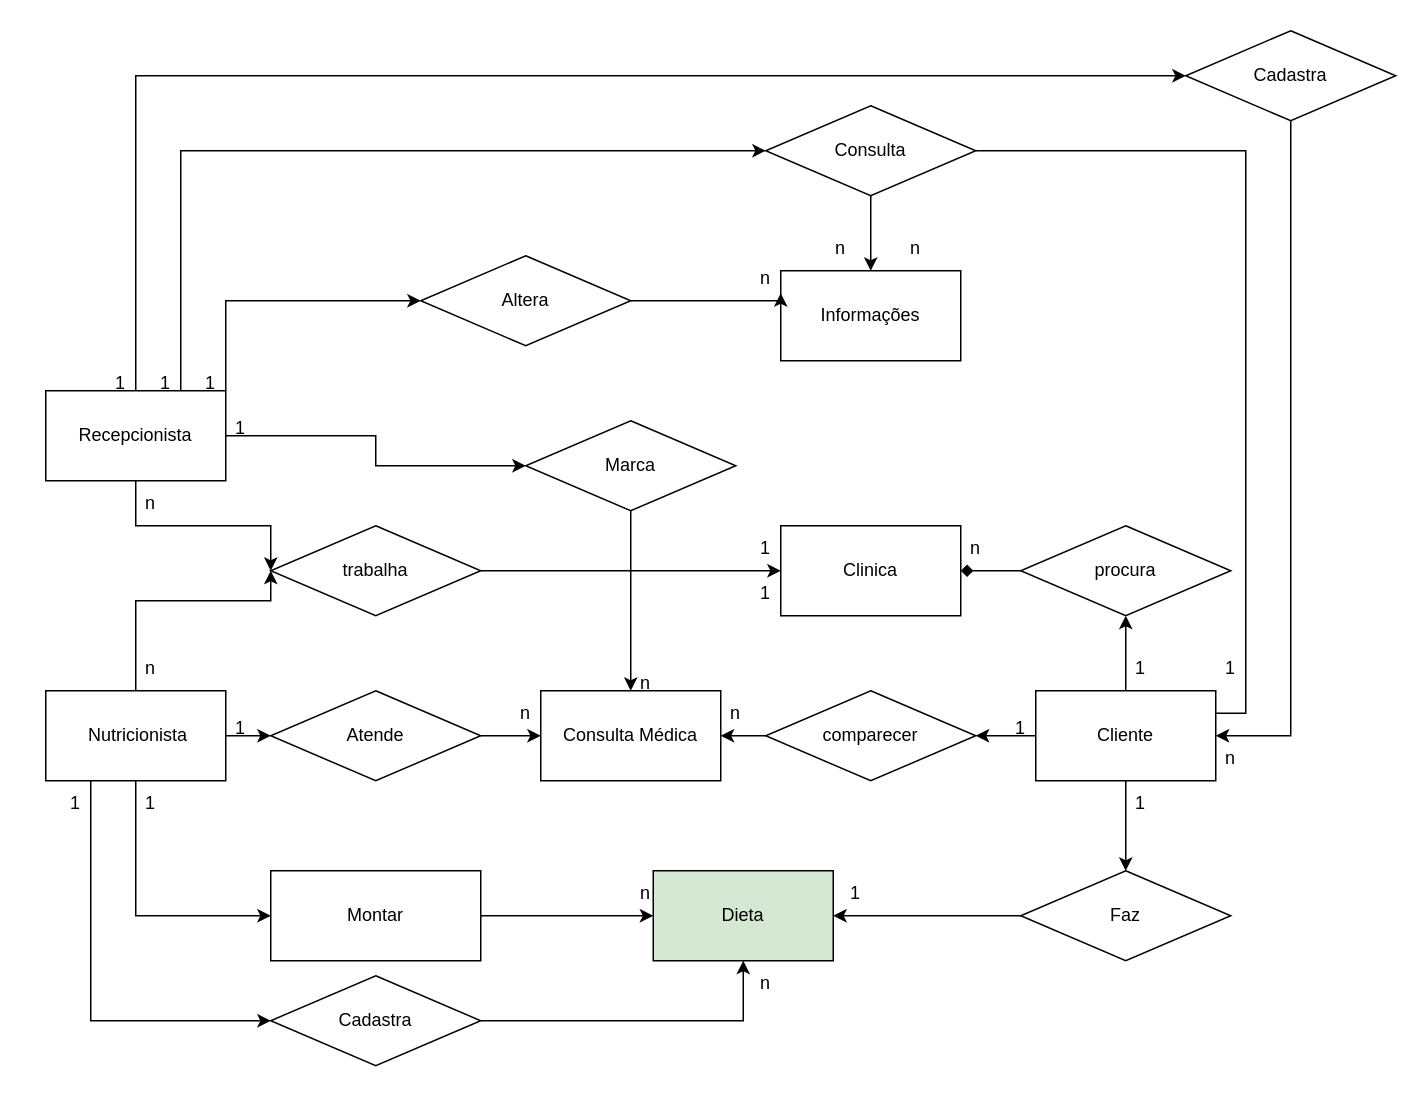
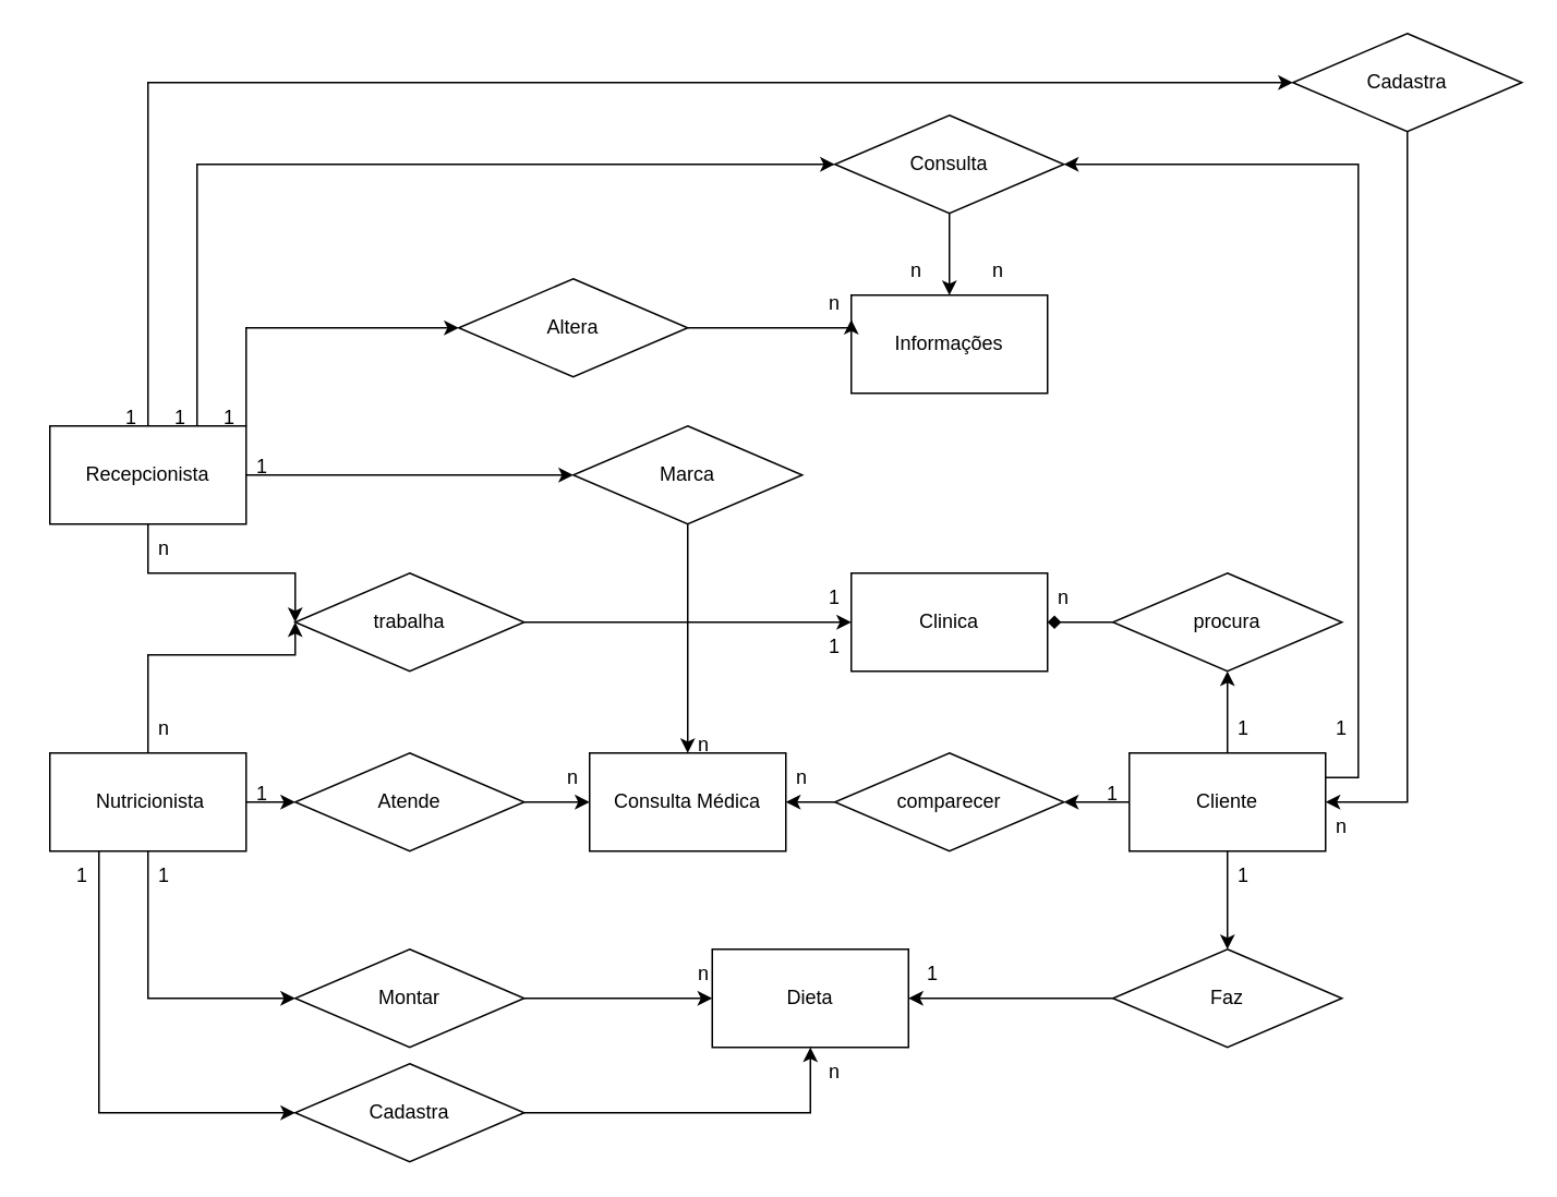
  <mxCell id="0" />
  <mxCell id="1" parent="0" />
  <mxCell id="2" style="edgeStyle=orthogonalEdgeStyle;rounded=0;orthogonalLoop=1;jettySize=auto;html=1;exitX=0.5;exitY=1;exitDx=0;exitDy=0;entryX=0;entryY=0.5;entryDx=0;entryDy=0;" parent="1" source="6" target="20" edge="1"><mxGeometry relative="1" as="geometry"><mxPoint x="90.176" y="380" as="targetPoint" /><Array as="points"><mxPoint x="90" y="350" /><mxPoint x="180" y="350" /></Array></mxGeometry></mxCell>
  <mxCell id="3" style="edgeStyle=orthogonalEdgeStyle;rounded=0;orthogonalLoop=1;jettySize=auto;html=1;entryX=0;entryY=0.5;entryDx=0;entryDy=0;" parent="1" source="6" target="30" edge="1"><mxGeometry relative="1" as="geometry" /></mxCell>
  <mxCell id="4" style="edgeStyle=orthogonalEdgeStyle;rounded=0;orthogonalLoop=1;jettySize=auto;html=1;exitX=0.75;exitY=0;exitDx=0;exitDy=0;entryX=0;entryY=0.5;entryDx=0;entryDy=0;" edge="1" parent="1" source="6" target="41"><mxGeometry relative="1" as="geometry" /></mxCell>
  <mxCell id="5" style="edgeStyle=orthogonalEdgeStyle;rounded=0;orthogonalLoop=1;jettySize=auto;html=1;exitX=1;exitY=0;exitDx=0;exitDy=0;entryX=0;entryY=0.5;entryDx=0;entryDy=0;" edge="1" parent="1" source="6" target="43"><mxGeometry relative="1" as="geometry" /></mxCell>
  <mxCell id="6" value="&lt;div&gt;Recepcionista&lt;/div&gt;" style="rounded=0;whiteSpace=wrap;html=1;" parent="1" vertex="1"><mxGeometry x="30" y="260" width="120" height="60" as="geometry" /></mxCell>
- <mxCell id="7" value="Dieta" style="rounded=0;whiteSpace=wrap;html=1;fillColor=#d5e8d4;" parent="1" vertex="1"><mxGeometry x="435" y="580" width="120" height="60" as="geometry" /></mxCell>
+ <mxCell id="7" value="Dieta" style="rounded=0;whiteSpace=wrap;html=1;" parent="1" vertex="1"><mxGeometry x="435" y="580" width="120" height="60" as="geometry" /></mxCell>
  <mxCell id="8" style="edgeStyle=orthogonalEdgeStyle;rounded=0;orthogonalLoop=1;jettySize=auto;html=1;entryX=0.5;entryY=0;entryDx=0;entryDy=0;" parent="1" source="12" target="26" edge="1"><mxGeometry relative="1" as="geometry" /></mxCell>
  <mxCell id="9" style="edgeStyle=orthogonalEdgeStyle;rounded=0;orthogonalLoop=1;jettySize=auto;html=1;exitX=0;exitY=0.5;exitDx=0;exitDy=0;entryX=1;entryY=0.5;entryDx=0;entryDy=0;" parent="1" source="12" target="22" edge="1"><mxGeometry relative="1" as="geometry" /></mxCell>
  <mxCell id="10" style="edgeStyle=orthogonalEdgeStyle;rounded=0;orthogonalLoop=1;jettySize=auto;html=1;exitX=0.5;exitY=0;exitDx=0;exitDy=0;entryX=0.5;entryY=1;entryDx=0;entryDy=0;" parent="1" source="12" target="24" edge="1"><mxGeometry relative="1" as="geometry" /></mxCell>
- <mxCell id="11" style="edgeStyle=orthogonalEdgeStyle;rounded=0;orthogonalLoop=1;jettySize=auto;html=1;exitX=1;exitY=0.25;exitDx=0;exitDy=0;entryX=1;entryY=0.5;entryDx=0;entryDy=0;endArrow=none;" edge="1" parent="1" source="12" target="41"><mxGeometry relative="1" as="geometry" /></mxCell>
+ <mxCell id="11" style="edgeStyle=orthogonalEdgeStyle;rounded=0;orthogonalLoop=1;jettySize=auto;html=1;exitX=1;exitY=0.25;exitDx=0;exitDy=0;entryX=1;entryY=0.5;entryDx=0;entryDy=0;" edge="1" parent="1" source="12" target="41"><mxGeometry relative="1" as="geometry" /></mxCell>
  <mxCell id="12" value="Cliente" style="rounded=0;whiteSpace=wrap;html=1;" parent="1" vertex="1"><mxGeometry x="690" y="460" width="120" height="60" as="geometry" /></mxCell>
  <mxCell id="13" style="edgeStyle=orthogonalEdgeStyle;rounded=0;orthogonalLoop=1;jettySize=auto;html=1;exitX=0.5;exitY=0;exitDx=0;exitDy=0;entryX=0;entryY=0.5;entryDx=0;entryDy=0;" parent="1" source="17" target="20" edge="1"><mxGeometry relative="1" as="geometry"><Array as="points"><mxPoint x="90" y="400" /><mxPoint x="180" y="400" /></Array></mxGeometry></mxCell>
  <mxCell id="14" style="edgeStyle=orthogonalEdgeStyle;rounded=0;orthogonalLoop=1;jettySize=auto;html=1;exitX=1;exitY=0.5;exitDx=0;exitDy=0;entryX=0;entryY=0.5;entryDx=0;entryDy=0;" parent="1" source="17" target="33" edge="1"><mxGeometry relative="1" as="geometry" /></mxCell>
  <mxCell id="15" style="edgeStyle=orthogonalEdgeStyle;rounded=0;orthogonalLoop=1;jettySize=auto;html=1;exitX=0.5;exitY=1;exitDx=0;exitDy=0;entryX=0;entryY=0.5;entryDx=0;entryDy=0;" parent="1" source="17" target="28" edge="1"><mxGeometry relative="1" as="geometry" /></mxCell>
  <mxCell id="16" style="edgeStyle=orthogonalEdgeStyle;rounded=0;orthogonalLoop=1;jettySize=auto;html=1;exitX=0.25;exitY=1;exitDx=0;exitDy=0;entryX=0;entryY=0.5;entryDx=0;entryDy=0;" edge="1" parent="1" source="17" target="39"><mxGeometry relative="1" as="geometry" /></mxCell>
  <mxCell id="17" value="&amp;nbsp;Nutricionista" style="rounded=0;whiteSpace=wrap;html=1;" parent="1" vertex="1"><mxGeometry x="30" y="460" width="120" height="60" as="geometry" /></mxCell>
  <mxCell id="18" value="Clinica" style="rounded=0;whiteSpace=wrap;html=1;" parent="1" vertex="1"><mxGeometry x="520" y="350" width="120" height="60" as="geometry" /></mxCell>
  <mxCell id="19" style="edgeStyle=orthogonalEdgeStyle;rounded=0;orthogonalLoop=1;jettySize=auto;html=1;entryX=0;entryY=0.5;entryDx=0;entryDy=0;" parent="1" source="20" target="18" edge="1"><mxGeometry relative="1" as="geometry" /></mxCell>
  <mxCell id="20" value="trabalha" style="rhombus;whiteSpace=wrap;html=1;" parent="1" vertex="1"><mxGeometry x="180" y="350" width="140" height="60" as="geometry" /></mxCell>
  <mxCell id="21" style="edgeStyle=orthogonalEdgeStyle;rounded=0;orthogonalLoop=1;jettySize=auto;html=1;entryX=1;entryY=0.5;entryDx=0;entryDy=0;" parent="1" source="22" target="31" edge="1"><mxGeometry relative="1" as="geometry" /></mxCell>
  <mxCell id="22" value="comparecer" style="rhombus;whiteSpace=wrap;html=1;" parent="1" vertex="1"><mxGeometry x="510" y="460" width="140" height="60" as="geometry" /></mxCell>
  <mxCell id="23" style="edgeStyle=orthogonalEdgeStyle;rounded=0;orthogonalLoop=1;jettySize=auto;html=1;exitX=0;exitY=0.5;exitDx=0;exitDy=0;entryX=1;entryY=0.5;entryDx=0;entryDy=0;endArrow=diamond;" parent="1" source="24" target="18" edge="1"><mxGeometry relative="1" as="geometry" /></mxCell>
  <mxCell id="24" value="procura" style="rhombus;whiteSpace=wrap;html=1;" parent="1" vertex="1"><mxGeometry x="680" y="350" width="140" height="60" as="geometry" /></mxCell>
  <mxCell id="25" style="edgeStyle=orthogonalEdgeStyle;rounded=0;orthogonalLoop=1;jettySize=auto;html=1;entryX=1;entryY=0.5;entryDx=0;entryDy=0;" parent="1" source="26" target="7" edge="1"><mxGeometry relative="1" as="geometry" /></mxCell>
  <mxCell id="26" value="Faz" style="rhombus;whiteSpace=wrap;html=1;" parent="1" vertex="1"><mxGeometry x="680" y="580" width="140" height="60" as="geometry" /></mxCell>
  <mxCell id="27" style="edgeStyle=orthogonalEdgeStyle;rounded=0;orthogonalLoop=1;jettySize=auto;html=1;entryX=0;entryY=0.5;entryDx=0;entryDy=0;" parent="1" source="28" target="7" edge="1"><mxGeometry relative="1" as="geometry" /></mxCell>
- <mxCell id="28" value="Montar" style="whiteSpace=wrap;html=1;rounded=0;" parent="1" vertex="1"><mxGeometry x="180" y="580" width="140" height="60" as="geometry" /></mxCell>
+ <mxCell id="28" value="Montar" style="rhombus;whiteSpace=wrap;html=1;" parent="1" vertex="1"><mxGeometry x="180" y="580" width="140" height="60" as="geometry" /></mxCell>
  <mxCell id="29" style="edgeStyle=orthogonalEdgeStyle;rounded=0;orthogonalLoop=1;jettySize=auto;html=1;" parent="1" source="30" target="31" edge="1"><mxGeometry relative="1" as="geometry" /></mxCell>
- <mxCell id="30" value="Marca" style="rhombus;whiteSpace=wrap;html=1;" parent="1" vertex="1"><mxGeometry x="350" y="280" width="140" height="60" as="geometry" /></mxCell>
+ <mxCell id="30" value="Marca" style="rhombus;whiteSpace=wrap;html=1;" parent="1" vertex="1"><mxGeometry x="350" y="260" width="140" height="60" as="geometry" /></mxCell>
  <mxCell id="31" value="Consulta Médica" style="rounded=0;whiteSpace=wrap;html=1;" parent="1" vertex="1"><mxGeometry x="360" y="460" width="120" height="60" as="geometry" /></mxCell>
  <mxCell id="32" style="edgeStyle=orthogonalEdgeStyle;rounded=0;orthogonalLoop=1;jettySize=auto;html=1;exitX=1;exitY=0.5;exitDx=0;exitDy=0;" parent="1" source="33" target="31" edge="1"><mxGeometry relative="1" as="geometry" /></mxCell>
  <mxCell id="33" value="Atende" style="rhombus;whiteSpace=wrap;html=1;" parent="1" vertex="1"><mxGeometry x="180" y="460" width="140" height="60" as="geometry" /></mxCell>
  <mxCell id="34" style="edgeStyle=orthogonalEdgeStyle;rounded=0;orthogonalLoop=1;jettySize=auto;html=1;exitX=0.5;exitY=1;exitDx=0;exitDy=0;entryX=1;entryY=0.5;entryDx=0;entryDy=0;" edge="1" parent="1" source="36" target="12"><mxGeometry relative="1" as="geometry"><mxPoint x="870" y="290" as="sourcePoint" /></mxGeometry></mxCell>
  <mxCell id="35" value="" style="endArrow=classic;html=1;rounded=0;exitX=0.5;exitY=0;exitDx=0;exitDy=0;entryX=0;entryY=0.5;entryDx=0;entryDy=0;" edge="1" parent="1" source="6" target="36"><mxGeometry width="50" height="50" relative="1" as="geometry"><mxPoint x="540" y="360" as="sourcePoint" /><mxPoint x="810" y="230" as="targetPoint" /><Array as="points"><mxPoint x="90" y="180" /><mxPoint x="90" y="50" /></Array></mxGeometry></mxCell>
  <mxCell id="36" value="Cadastra" style="rhombus;whiteSpace=wrap;html=1;" vertex="1" parent="1"><mxGeometry x="790" y="20" width="140" height="60" as="geometry" /></mxCell>
  <mxCell id="37" value="Informações" style="rounded=0;whiteSpace=wrap;html=1;" vertex="1" parent="1"><mxGeometry x="520" y="180" width="120" height="60" as="geometry" /></mxCell>
  <mxCell id="38" style="edgeStyle=orthogonalEdgeStyle;rounded=0;orthogonalLoop=1;jettySize=auto;html=1;exitX=1;exitY=0.5;exitDx=0;exitDy=0;entryX=0.5;entryY=1;entryDx=0;entryDy=0;" edge="1" parent="1" source="39" target="7"><mxGeometry relative="1" as="geometry" /></mxCell>
  <mxCell id="39" value="Cadastra" style="rhombus;whiteSpace=wrap;html=1;" vertex="1" parent="1"><mxGeometry x="180" y="650" width="140" height="60" as="geometry" /></mxCell>
  <mxCell id="40" style="edgeStyle=orthogonalEdgeStyle;rounded=0;orthogonalLoop=1;jettySize=auto;html=1;exitX=0.5;exitY=1;exitDx=0;exitDy=0;" edge="1" parent="1" source="41" target="37"><mxGeometry relative="1" as="geometry" /></mxCell>
  <mxCell id="41" value="Consulta" style="rhombus;whiteSpace=wrap;html=1;" vertex="1" parent="1"><mxGeometry x="510" y="70" width="140" height="60" as="geometry" /></mxCell>
  <mxCell id="42" style="edgeStyle=orthogonalEdgeStyle;rounded=0;orthogonalLoop=1;jettySize=auto;html=1;exitX=1;exitY=0.5;exitDx=0;exitDy=0;entryX=0;entryY=0.25;entryDx=0;entryDy=0;" edge="1" parent="1" source="43" target="37"><mxGeometry relative="1" as="geometry"><Array as="points"><mxPoint x="520" y="200" /></Array></mxGeometry></mxCell>
  <mxCell id="43" value="Altera" style="rhombus;whiteSpace=wrap;html=1;" vertex="1" parent="1"><mxGeometry x="280" y="170" width="140" height="60" as="geometry" /></mxCell>
  <mxCell id="44" value="1" style="text;html=1;strokeColor=none;fillColor=none;align=center;verticalAlign=middle;whiteSpace=wrap;rounded=0;" vertex="1" parent="1"><mxGeometry x="730" y="520" width="60" height="30" as="geometry" /></mxCell>
  <mxCell id="45" value="n" style="text;html=1;strokeColor=none;fillColor=none;align=center;verticalAlign=middle;whiteSpace=wrap;rounded=0;" vertex="1" parent="1"><mxGeometry x="400" y="440" width="60" height="30" as="geometry" /></mxCell>
  <mxCell id="46" value="1" style="text;html=1;strokeColor=none;fillColor=none;align=center;verticalAlign=middle;whiteSpace=wrap;rounded=0;" vertex="1" parent="1"><mxGeometry x="480" y="350" width="60" height="30" as="geometry" /></mxCell>
  <mxCell id="47" value="1" style="text;html=1;strokeColor=none;fillColor=none;align=center;verticalAlign=middle;whiteSpace=wrap;rounded=0;" vertex="1" parent="1"><mxGeometry x="130" y="270" width="60" height="30" as="geometry" /></mxCell>
  <mxCell id="48" value="1" style="text;html=1;strokeColor=none;fillColor=none;align=center;verticalAlign=middle;whiteSpace=wrap;rounded=0;" vertex="1" parent="1"><mxGeometry x="540" y="580" width="60" height="30" as="geometry" /></mxCell>
  <mxCell id="49" value="1" style="text;html=1;strokeColor=none;fillColor=none;align=center;verticalAlign=middle;whiteSpace=wrap;rounded=0;" vertex="1" parent="1"><mxGeometry x="650" y="470" width="60" height="30" as="geometry" /></mxCell>
  <mxCell id="50" value="n" style="text;html=1;strokeColor=none;fillColor=none;align=center;verticalAlign=middle;whiteSpace=wrap;rounded=0;" vertex="1" parent="1"><mxGeometry x="400" y="580" width="60" height="30" as="geometry" /></mxCell>
  <mxCell id="51" value="n" style="text;html=1;strokeColor=none;fillColor=none;align=center;verticalAlign=middle;whiteSpace=wrap;rounded=0;" vertex="1" parent="1"><mxGeometry x="620" y="350" width="60" height="30" as="geometry" /></mxCell>
  <mxCell id="52" value="n" style="text;html=1;strokeColor=none;fillColor=none;align=center;verticalAlign=middle;whiteSpace=wrap;rounded=0;" vertex="1" parent="1"><mxGeometry x="460" y="460" width="60" height="30" as="geometry" /></mxCell>
  <mxCell id="53" value="n" style="text;html=1;strokeColor=none;fillColor=none;align=center;verticalAlign=middle;whiteSpace=wrap;rounded=0;" vertex="1" parent="1"><mxGeometry x="320" y="460" width="60" height="30" as="geometry" /></mxCell>
  <mxCell id="54" value="n" style="text;html=1;strokeColor=none;fillColor=none;align=center;verticalAlign=middle;whiteSpace=wrap;rounded=0;" vertex="1" parent="1"><mxGeometry x="70" y="430" width="60" height="30" as="geometry" /></mxCell>
  <mxCell id="55" value="n" style="text;html=1;strokeColor=none;fillColor=none;align=center;verticalAlign=middle;whiteSpace=wrap;rounded=0;" vertex="1" parent="1"><mxGeometry x="70" y="320" width="60" height="30" as="geometry" /></mxCell>
  <mxCell id="56" value="1" style="text;html=1;strokeColor=none;fillColor=none;align=center;verticalAlign=middle;whiteSpace=wrap;rounded=0;" vertex="1" parent="1"><mxGeometry x="70" y="520" width="60" height="30" as="geometry" /></mxCell>
  <mxCell id="57" value="1" style="text;html=1;strokeColor=none;fillColor=none;align=center;verticalAlign=middle;whiteSpace=wrap;rounded=0;" vertex="1" parent="1"><mxGeometry x="730" y="430" width="60" height="30" as="geometry" /></mxCell>
  <mxCell id="58" value="1" style="text;html=1;strokeColor=none;fillColor=none;align=center;verticalAlign=middle;whiteSpace=wrap;rounded=0;" vertex="1" parent="1"><mxGeometry x="130" y="470" width="60" height="30" as="geometry" /></mxCell>
  <mxCell id="59" value="1" style="text;html=1;strokeColor=none;fillColor=none;align=center;verticalAlign=middle;whiteSpace=wrap;rounded=0;" vertex="1" parent="1"><mxGeometry x="480" y="380" width="60" height="30" as="geometry" /></mxCell>
  <mxCell id="60" value="1" style="text;html=1;strokeColor=none;fillColor=none;align=center;verticalAlign=middle;whiteSpace=wrap;rounded=0;" vertex="1" parent="1"><mxGeometry x="80" y="240" width="60" height="30" as="geometry" /></mxCell>
  <mxCell id="61" value="1" style="text;html=1;strokeColor=none;fillColor=none;align=center;verticalAlign=middle;whiteSpace=wrap;rounded=0;" vertex="1" parent="1"><mxGeometry x="790" y="430" width="60" height="30" as="geometry" /></mxCell>
  <mxCell id="62" value="1" style="text;html=1;strokeColor=none;fillColor=none;align=center;verticalAlign=middle;whiteSpace=wrap;rounded=0;" vertex="1" parent="1"><mxGeometry x="110" y="240" width="60" height="30" as="geometry" /></mxCell>
  <mxCell id="63" value="1" style="text;html=1;strokeColor=none;fillColor=none;align=center;verticalAlign=middle;whiteSpace=wrap;rounded=0;" vertex="1" parent="1"><mxGeometry x="20" y="520" width="60" height="30" as="geometry" /></mxCell>
  <mxCell id="64" value="n" style="text;html=1;strokeColor=none;fillColor=none;align=center;verticalAlign=middle;whiteSpace=wrap;rounded=0;" vertex="1" parent="1"><mxGeometry x="580" y="150" width="60" height="30" as="geometry" /></mxCell>
  <mxCell id="65" value="n" style="text;html=1;strokeColor=none;fillColor=none;align=center;verticalAlign=middle;whiteSpace=wrap;rounded=0;" vertex="1" parent="1"><mxGeometry x="530" y="150" width="60" height="30" as="geometry" /></mxCell>
  <mxCell id="66" value="n" style="text;html=1;strokeColor=none;fillColor=none;align=center;verticalAlign=middle;whiteSpace=wrap;rounded=0;" vertex="1" parent="1"><mxGeometry x="480" y="170" width="60" height="30" as="geometry" /></mxCell>
  <mxCell id="67" value="n" style="text;html=1;strokeColor=none;fillColor=none;align=center;verticalAlign=middle;whiteSpace=wrap;rounded=0;" vertex="1" parent="1"><mxGeometry x="480" y="640" width="60" height="30" as="geometry" /></mxCell>
  <mxCell id="68" value="1" style="text;html=1;strokeColor=none;fillColor=none;align=center;verticalAlign=middle;whiteSpace=wrap;rounded=0;" vertex="1" parent="1"><mxGeometry x="50" y="240" width="60" height="30" as="geometry" /></mxCell>
  <mxCell id="69" value="n" style="text;html=1;strokeColor=none;fillColor=none;align=center;verticalAlign=middle;whiteSpace=wrap;rounded=0;" vertex="1" parent="1"><mxGeometry x="790" y="490" width="60" height="30" as="geometry" /></mxCell>
